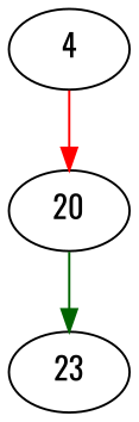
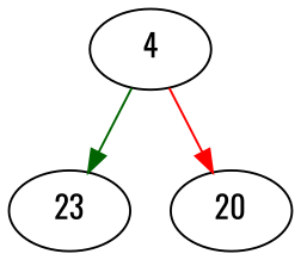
  strict digraph {
    fontname=Oswald
    node [fontname=Oswald]
    edge [fontname=Oswald]
    4 [entry=true]
    23
    20
-   20 -> 23 [color=darkgreen cond=true]
+   4 -> 23 [color=darkgreen cond=true]
    4 -> 20 [color=red cond=false]
  }
